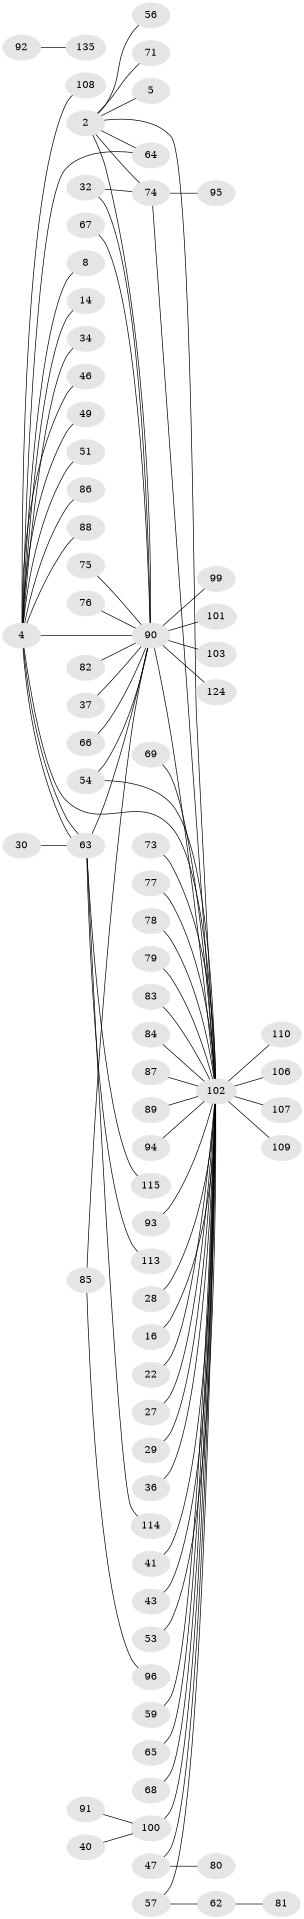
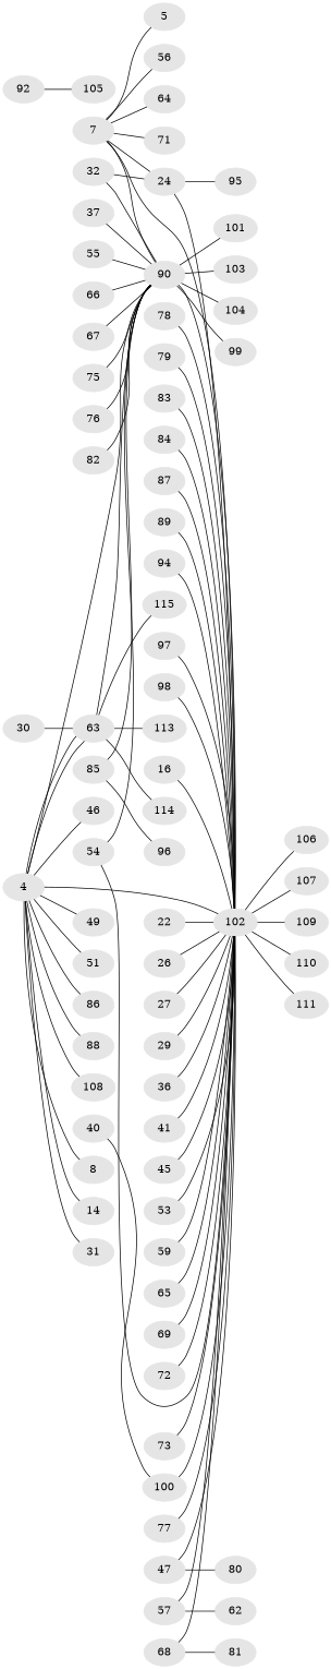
  graph {
    rankdir=LR
    node [color=gray90 style=filled]
-   2
+   2 [label=7]
    5
    56
    64 [super="+43"]
    71
-   74 [super="+50"]
+   74 [super="+50" label=24]
    90 [super="+44+70"]
    102 [super="+19+35+31+38+48"]
    95
    99
    101
    103
-   104 [label=124]
+   104
    106
    107
    109
    110
+   111
    4
    8
    14
-   34
+   34 [label=31]
    46
    49
    51
    63 [super="+21+24"]
    86 [super="+10"]
    88
    108
    n30 [label=115]
    113
    114 [super="+93"]
    16
    22
+   26
    27
    29
    30
    32 [super="+7"]
    36
    37
    100 [super="+12+61"]
    40
    41
-   45 [label=43]
+   45
    47
    80
    53
    54
+   55
    57
    62
    59
    65 [super="+39"]
    66
    67
    68
    81
    69
+   72
    73
    75 [super="+20"]
    76
    77
    78
    79
    82
    83
    84
    85
    96
    87
    89
-   91
    92
-   105 [label=135]
+   105
    94
-   97 [label=93]
-   98 [label=28]
+   97
+   98
    2 -- 5
    2 -- 56
    2 -- 64
    2 -- 71
    2 -- 74 [weight=2]
    2 -- 90
    2 -- 102 [weight=2]
    74 -- 102
    74 -- 95
    90 -- 102 [weight=3]
    90 -- 99
    90 -- 101
    90 -- 103
    90 -- 104
    102 -- 106
    102 -- 107
    102 -- 109
    102 -- 110
-   4 -- 64
+   102 -- 111
    4 -- 90 [weight=7]
    4 -- 102 [weight=7]
    4 -- 8
    4 -- 14
    4 -- 34
    4 -- 46
    4 -- 49
    4 -- 51
    4 -- 63 [weight=3]
    4 -- 63
    4 -- 86
    4 -- 88
    4 -- 108
    63 -- 90
    63 -- n30
    63 -- 113
    63 -- 114
    16 -- 102
    22 -- 102
+   26 -- 102 [weight=2]
    27 -- 102
    29 -- 102
    30 -- 63
    32 -- 74
    32 -- 90
    36 -- 102
    37 -- 90
    100 -- 102 [weight=4]
    40 -- 100
    41 -- 102 [weight=2]
    45 -- 102
    47 -- 102
    47 -- 80
    53 -- 102
    54 -- 90
    54 -- 102
+   55 -- 90
    57 -- 102
    57 -- 62
    59 -- 102
    65 -- 102 [weight=2]
    66 -- 90
    67 -- 90
    68 -- 102
-   62 -- 81
+   68 -- 81
    69 -- 102
+   72 -- 102
    73 -- 102
    75 -- 90 [weight=3]
    76 -- 90
    77 -- 102
    78 -- 102
    79 -- 102
    82 -- 90
    83 -- 102
    84 -- 102
    85 -- 90
    85 -- 96
    87 -- 102 [weight=2]
    89 -- 102
-   91 -- 100
    92 -- 105
    94 -- 102
    97 -- 102
    98 -- 102
  }
